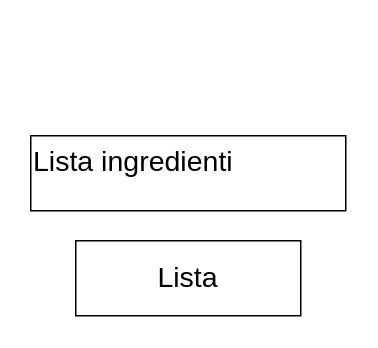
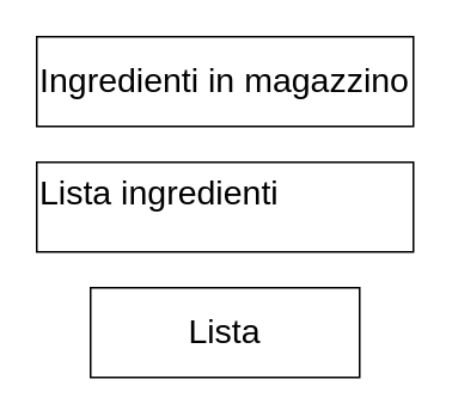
  <mxCell id="0" />
  <mxCell id="1" parent="0" />
+ <mxCell id="2" value="&lt;font style=&quot;font-size: 19px;&quot;&gt;Ingredienti in magazzino&lt;/font&gt;" style="rounded=0;whiteSpace=wrap;html=1;fontSize=19;" vertex="1" parent="1"><mxGeometry x="20" y="20" width="210" height="50" as="geometry" /></mxCell>
  <mxCell id="3" value="&lt;span style=&quot;font-size: 19px;&quot;&gt;Lista ingredienti&lt;/span&gt;" style="rounded=0;whiteSpace=wrap;html=1;align=left;verticalAlign=top;fontSize=19;" vertex="1" parent="1"><mxGeometry x="20" y="90" width="210" height="50" as="geometry" /></mxCell>
  <mxCell id="4" value="&lt;font style=&quot;font-size: 19px;&quot;&gt;Lista&lt;/font&gt;" style="rounded=0;whiteSpace=wrap;html=1;fontSize=19;" vertex="1" parent="1"><mxGeometry x="50" y="160" width="150" height="50" as="geometry" /></mxCell>
